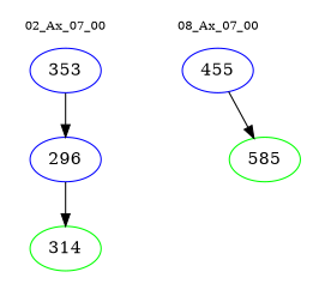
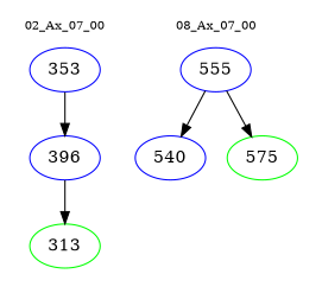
  digraph {
    node [color=blue]
    edge [color=black]
    n1 [label=353]
-   n2 [label=296]
-   n3 [color=green label=314]
-   n4 [label=455]
-   n6 [color=green label=585]
+   n2 [label=396]
+   n3 [color=green label=313]
+   n4 [label=555]
+   n5 [label=540]
+   n6 [color=green label=575]
    subgraph cluster_1 {
      color=white
      fontsize=10
      label="02_Ax_07_00"
      n1
      n2
      n3
    }
    subgraph cluster_2 {
      color=white
      fontsize=10
      label="08_Ax_07_00"
      n4
+     n5
      n6
    }
    n1 -> n2
    n2 -> n3
+   n4 -> n5
    n4 -> n6
  }
